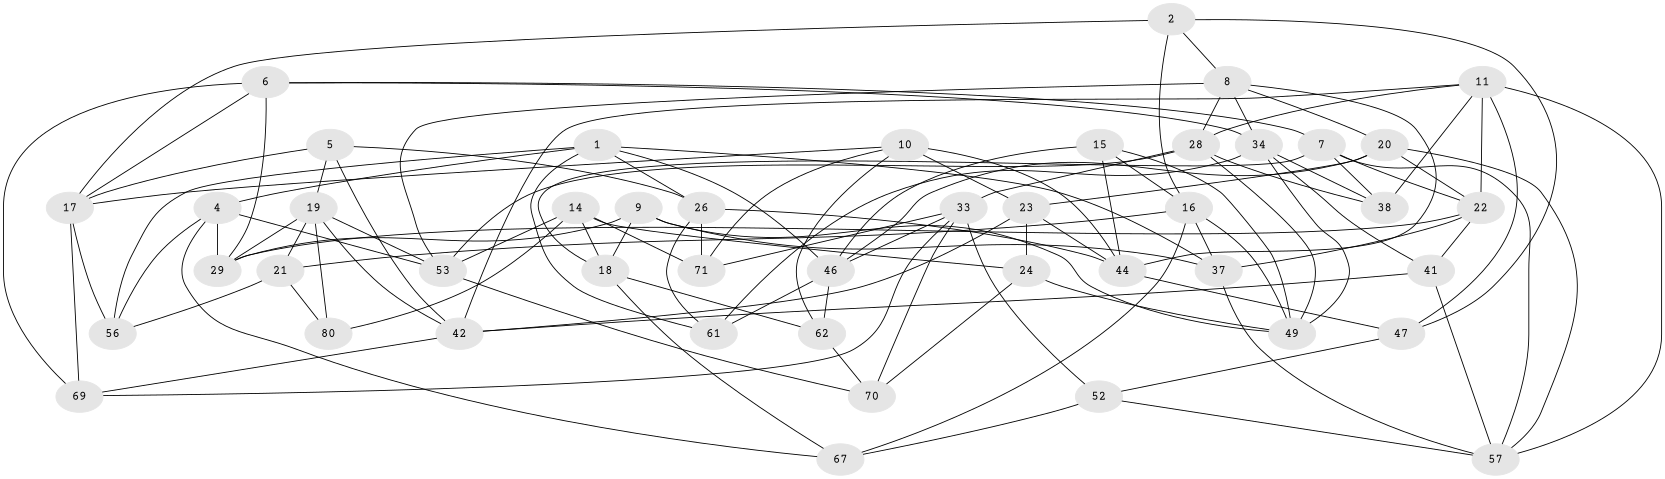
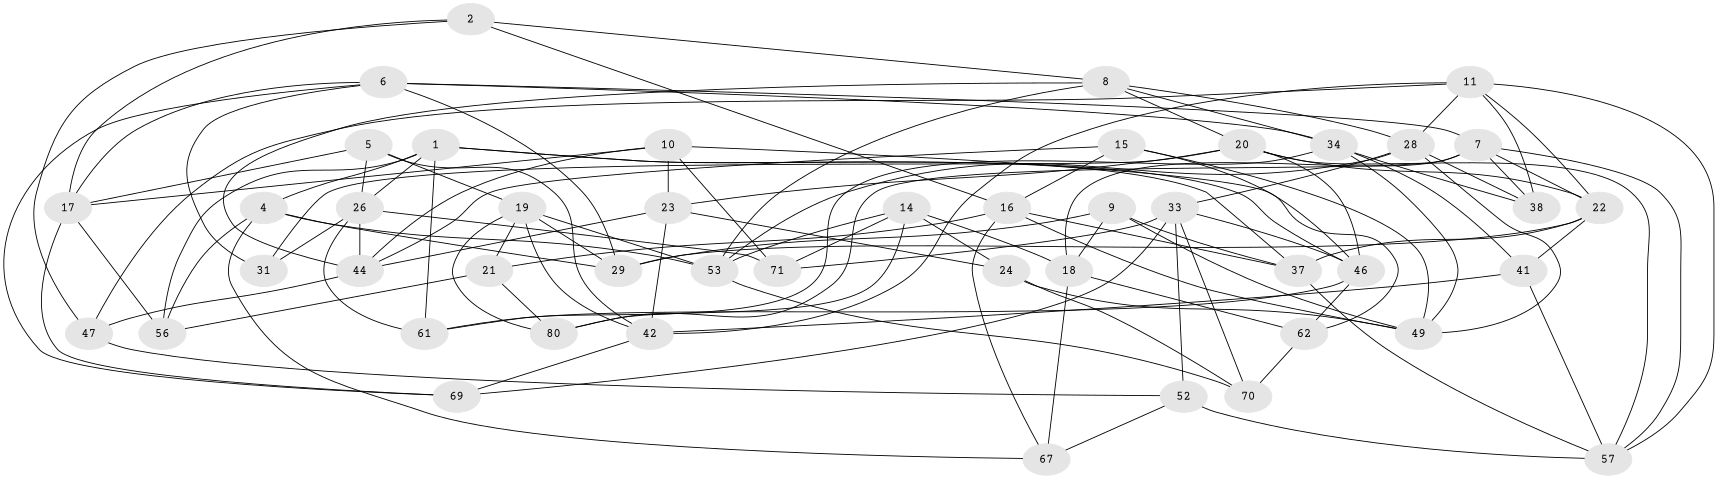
  graph {
    fontname="Courier Prime"
    node [color=gray90 fontname="Courier Prime" style=filled]
    edge [fontname="Courier Prime"]
    1 [super="+3"]
    4 [super="+39"]
    26 [super="+51"]
    37 [super="+68"]
    46 [super="+72"]
    56
    61
    29 [super="+32"]
    53 [super="+55"]
    67
+   31
    44 [super="+48"]
    71
    57 [super="+58"]
    62
    8 [super="+45"]
    34 [super="+35"]
    20 [super="+30"]
    28 [super="+65"]
    2
    16 [super="+40"]
    17 [super="+60"]
    47
    49 [super="+66"]
    21
    69
    52
    70
    5
    19 [super="+64"]
    42 [super="+73"]
    n32 [label=80]
    6 [super="+25"]
    7 [super="+27"]
    18 [super="+43"]
    22 [super="+63"]
    38
    41
    23 [super="+54"]
    33 [super="+59"]
    9
    10 [super="+13"]
    24
    11 [super="+12"]
    14 [super="+36"]
    15
    1 -- 4
    1 -- 26
    1 -- 37
    1 -- 46
    1 -- 56
    1 -- 61
    4 -- 56
    4 -- 29 [weight=2]
    4 -- 53
    4 -- 67
    26 -- 61
+   26 -- 31
    26 -- 44
    26 -- 71
    37 -- 57
    46 -- 61
    46 -- 62
    53 -- 70
    44 -- 47
    62 -- 70
    8 -- 53
    8 -- 44
    8 -- 34
    8 -- 20
    8 -- 28
    34 -- 61
    34 -- 49
    34 -- 38
    34 -- 41
    20 -- 46
+   20 -- 31
    20 -- 57
    20 -- 22
    20 -- 23
    28 -- 53
    28 -- 49
    28 -- 38
    28 -- 33
    2 -- 8
    2 -- 16
    2 -- 17
    2 -- 47
    16 -- 37
    16 -- 67
    16 -- 49
    16 -- 21
    17 -- 56
    17 -- 69
    47 -- 52
    21 -- 56
    21 -- n32
    52 -- 67
    52 -- 57
    5 -- 26
    5 -- 17
    5 -- 19
    5 -- 42
    19 -- 29
    19 -- 53
    19 -- 21
    19 -- 42
    19 -- n32
    42 -- 69
    6 -- 29
+   6 -- 31
    6 -- 34
    6 -- 17
    6 -- 69
    6 -- 7
    7 -- 57
+   7 -- n32
    7 -- 18
    7 -- 22
    7 -- 38
    18 -- 67
    18 -- 62
    22 -- 37
    22 -- 29
    22 -- 41
    41 -- 57
    41 -- 42
    23 -- 44
    23 -- 42
    23 -- 24
    33 -- 46
    33 -- 71
    33 -- 69
    33 -- 52
    33 -- 70
    9 -- 37
    9 -- 29
    9 -- 49
    9 -- 18
    10 -- 44
    10 -- 71
    10 -- 62
    10 -- 17
    10 -- 23 [weight=2]
    24 -- 49
    24 -- 70
    11 -- 57
    11 -- 28
    11 -- 47
    11 -- 42
    11 -- 22
    11 -- 38
    14 -- 53
    14 -- 71
    14 -- n32
    14 -- 18 [weight=2]
    14 -- 24
    15 -- 46
    15 -- 44
    15 -- 16
    15 -- 49
  }
